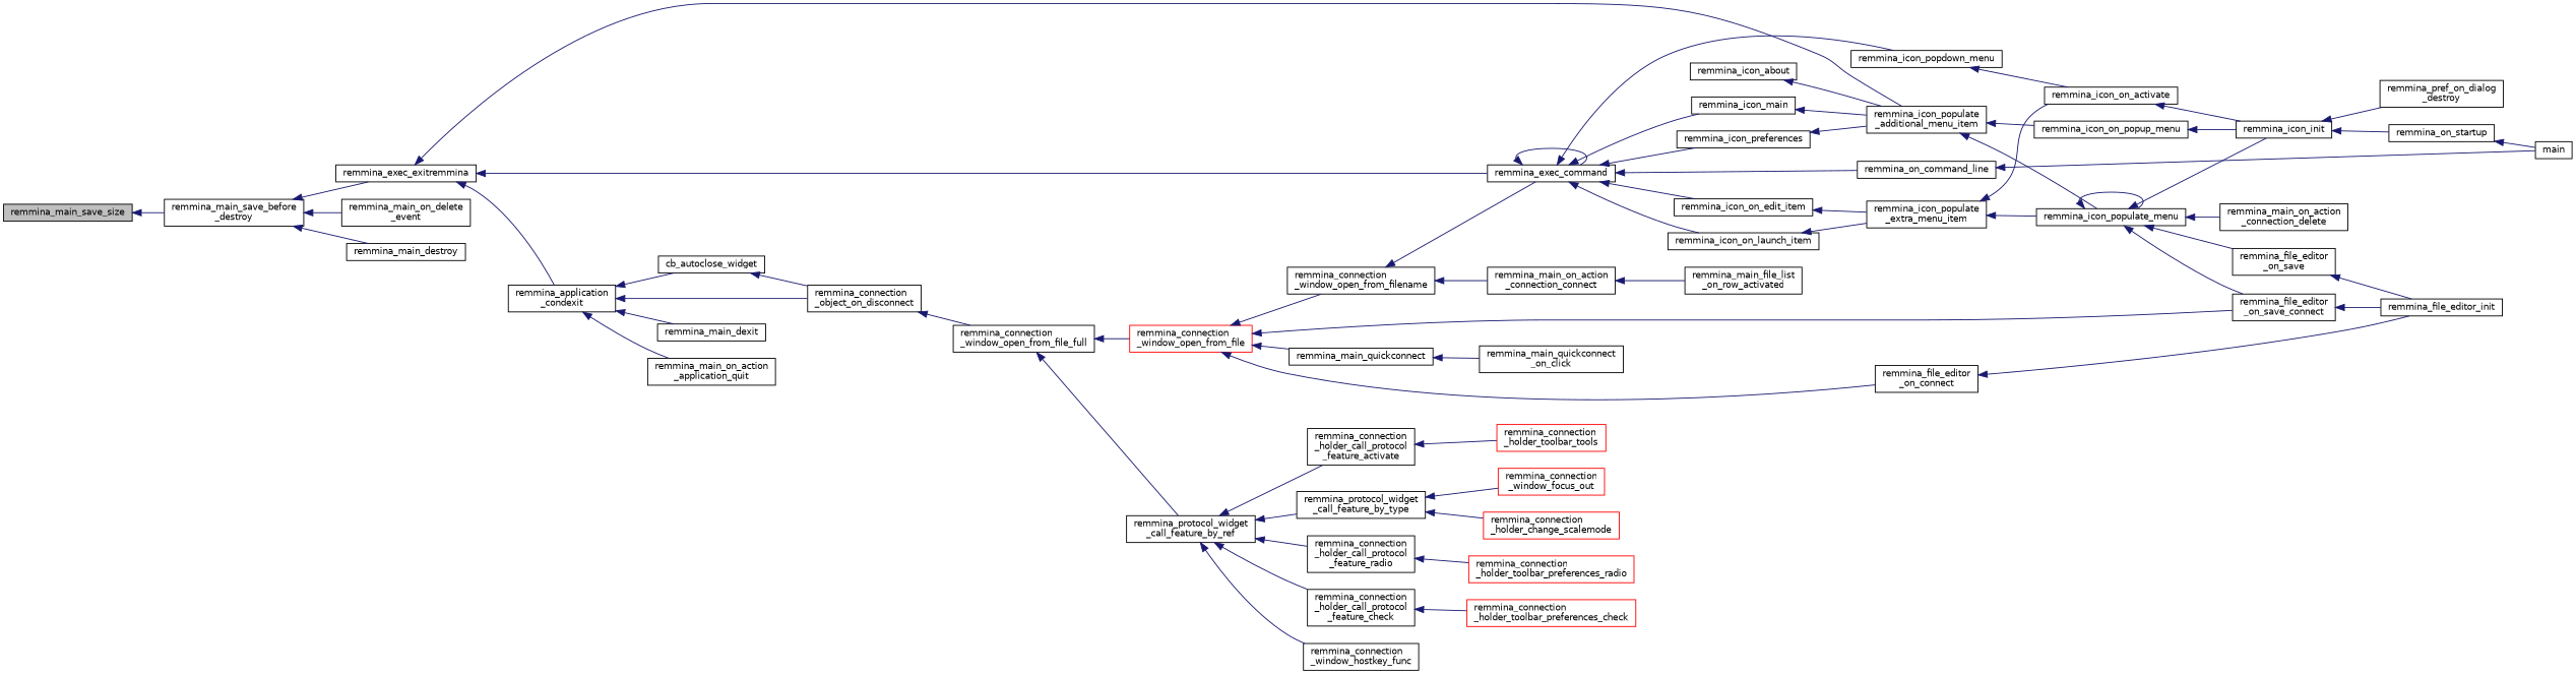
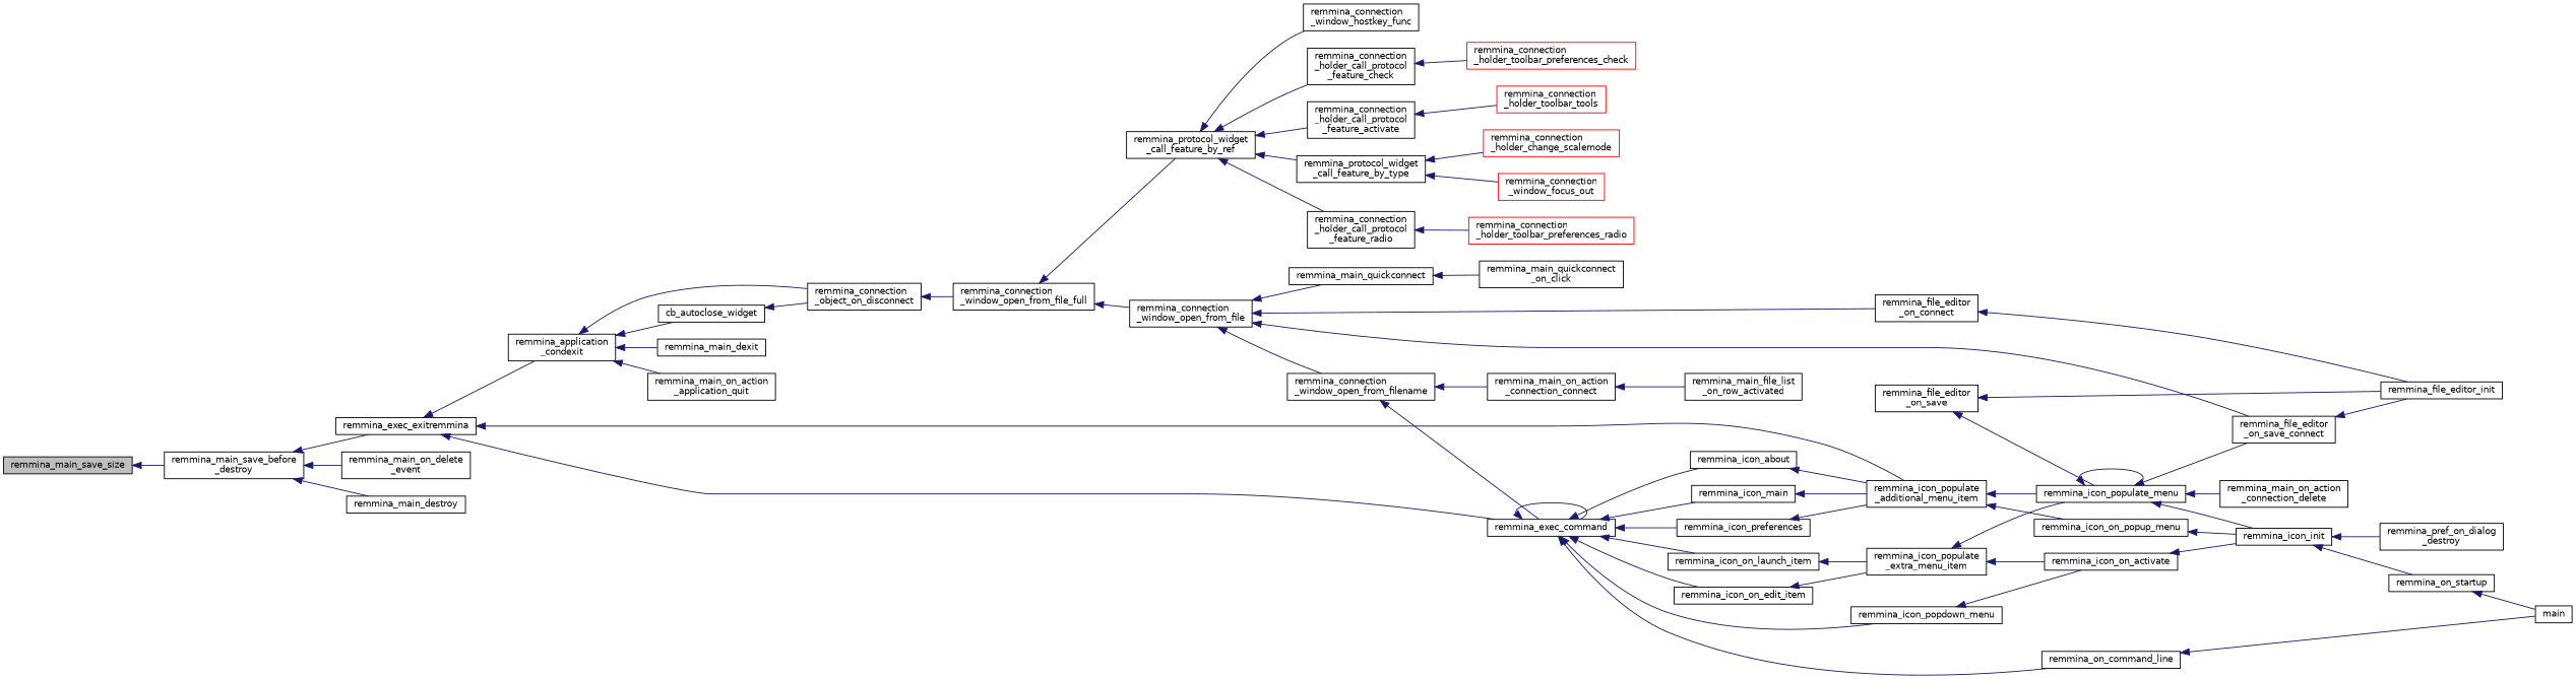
  digraph {
    rankdir=LR
    node [color=black fillcolor=white fontname=Helvetica fontsize=10 shape=record style=filled]
    edge [color=midnightblue dir=back fontname=Helvetica fontsize=10 labelfontname=Helvetica labelfontsize=10 style=solid]
    n1 [fillcolor=grey75 fontcolor=black height=0.2 label=remmina_main_save_size width=0.4]
    n2 [height=0.2 label="remmina_main_save_before\l_destroy" width=0.4]
    n3 [height=0.2 label=remmina_exec_exitremmina width=0.4]
    n4 [height=0.2 label="remmina_main_on_delete\l_event" width=0.4]
    n5 [height=0.2 label=remmina_main_destroy width=0.4]
    n6 [height=0.2 label="remmina_application\l_condexit" width=0.4]
    n7 [height=0.2 label=remmina_exec_command width=0.4]
    n8 [height=0.2 label="remmina_icon_populate\l_additional_menu_item" width=0.4]
    n9 [height=0.2 label=cb_autoclose_widget width=0.4]
    n10 [height=0.2 label="remmina_connection\l_object_on_disconnect" width=0.4]
    n11 [height=0.2 label=remmina_main_dexit width=0.4]
    n12 [height=0.2 label="remmina_main_on_action\l_application_quit" width=0.4]
    n13 [height=0.2 label=remmina_on_command_line width=0.4]
    n14 [height=0.2 label=remmina_icon_main width=0.4]
    n15 [height=0.2 label=remmina_icon_preferences width=0.4]
    n16 [height=0.2 label=remmina_icon_about width=0.4]
    n17 [height=0.2 label=remmina_icon_on_launch_item width=0.4]
    n18 [height=0.2 label=remmina_icon_on_edit_item width=0.4]
    n19 [height=0.2 label=remmina_icon_popdown_menu width=0.4]
    n20 [height=0.2 label=remmina_icon_populate_menu width=0.4]
    n21 [height=0.2 label=remmina_icon_on_popup_menu width=0.4]
    n22 [height=0.2 label="remmina_connection\l_window_open_from_file_full" width=0.4]
-   n23 [color=red height=0.2 label="remmina_connection\l_window_open_from_file" width=0.4]
+   n23 [height=0.2 label="remmina_connection\l_window_open_from_file" width=0.4]
    n24 [height=0.2 label="remmina_protocol_widget\l_call_feature_by_ref" width=0.4]
    n25 [height=0.2 label="remmina_connection\l_window_open_from_filename" width=0.4]
    n26 [height=0.2 label="remmina_file_editor\l_on_save_connect" width=0.4]
    n27 [height=0.2 label="remmina_file_editor\l_on_connect" width=0.4]
    n28 [height=0.2 label=remmina_main_quickconnect width=0.4]
    n29 [height=0.2 label="remmina_connection\l_holder_call_protocol\l_feature_radio" width=0.4]
    n30 [height=0.2 label="remmina_connection\l_holder_call_protocol\l_feature_check" width=0.4]
    n31 [height=0.2 label="remmina_connection\l_holder_call_protocol\l_feature_activate" width=0.4]
    n32 [height=0.2 label="remmina_connection\l_window_hostkey_func" width=0.4]
    n33 [height=0.2 label="remmina_protocol_widget\l_call_feature_by_type" width=0.4]
    n34 [height=0.2 label="remmina_main_on_action\l_connection_connect" width=0.4]
    n35 [height=0.2 label=remmina_file_editor_init width=0.4]
    n36 [height=0.2 label="remmina_main_quickconnect\l_on_click" width=0.4]
    n37 [height=0.2 label="remmina_main_file_list\l_on_row_activated" width=0.4]
    n38 [height=0.2 label=main width=0.4]
    n39 [height=0.2 label="remmina_icon_populate\l_extra_menu_item" width=0.4]
    n40 [height=0.2 label=remmina_icon_on_activate width=0.4]
    n41 [height=0.2 label="remmina_file_editor\l_on_save" width=0.4]
    n42 [height=0.2 label=remmina_icon_init width=0.4]
    n43 [height=0.2 label="remmina_main_on_action\l_connection_delete" width=0.4]
    n44 [height=0.2 label=remmina_on_startup width=0.4]
    n45 [height=0.2 label="remmina_pref_on_dialog\l_destroy" width=0.4]
    n46 [color=red height=0.2 label="remmina_connection\l_holder_toolbar_preferences_radio" width=0.4]
    n47 [color=red height=0.2 label="remmina_connection\l_holder_toolbar_preferences_check" width=0.4]
    n48 [color=red height=0.2 label="remmina_connection\l_holder_toolbar_tools" width=0.4]
    n49 [color=red height=0.2 label="remmina_connection\l_holder_change_scalemode" width=0.4]
    n50 [color=red height=0.2 label="remmina_connection\l_window_focus_out" width=0.4]
    n1 -> n2
    n2 -> n3
    n2 -> n4
    n2 -> n5
    n3 -> n6
    n3 -> n7
    n3 -> n8
    n6 -> n9
    n6 -> n10
    n6 -> n11
    n6 -> n12
    n7 -> n7
    n7 -> n13
    n7 -> n14
    n7 -> n15
+   n7 -> n16
    n7 -> n17
    n7 -> n18
    n7 -> n19
    n8 -> n20
    n8 -> n21
    n9 -> n10
    n10 -> n22
    n13 -> n38
    n14 -> n8
    n15 -> n8
    n16 -> n8
    n17 -> n39
    n18 -> n39
    n19 -> n40
    n20 -> n20
    n20 -> n26
-   n20 -> n41
+   n41 -> n20
    n20 -> n42
    n20 -> n43
    n21 -> n42
    n22 -> n23
    n22 -> n24
    n23 -> n25
    n23 -> n26
    n23 -> n27
    n23 -> n28
    n24 -> n29
    n24 -> n30
    n24 -> n31
    n24 -> n32
    n24 -> n33
    n25 -> n7
    n25 -> n34
    n26 -> n35
    n27 -> n35
    n28 -> n36
    n29 -> n46
    n30 -> n47
    n31 -> n48
    n33 -> n49
    n33 -> n50
    n34 -> n37
    n39 -> n20
    n39 -> n40
    n40 -> n42
    n41 -> n35
    n42 -> n44
    n42 -> n45
    n44 -> n38
  }
